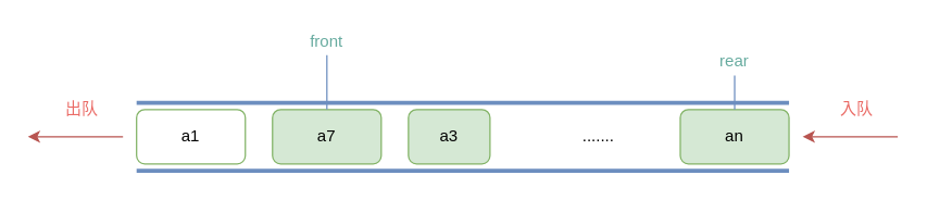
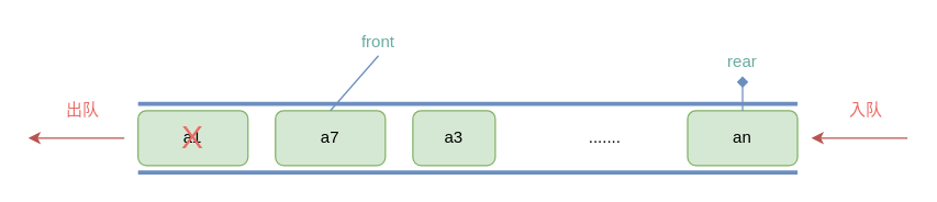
  <mxCell id="0" />
  <mxCell id="1" parent="0" />
  <mxCell id="2" value="" style="endArrow=none;html=1;strokeWidth=3;fillColor=#dae8fc;strokeColor=#6c8ebf;" parent="1" edge="1"><mxGeometry width="50" height="50" relative="1" as="geometry"><mxPoint x="100" y="75" as="sourcePoint" /><mxPoint x="580" y="75" as="targetPoint" /></mxGeometry></mxCell>
- <mxCell id="3" value="a1" style="rounded=1;whiteSpace=wrap;html=1;fillColor=#ffffff;strokeColor=#82b366;" parent="1" vertex="1"><mxGeometry x="100" y="80" width="80" height="40" as="geometry" /></mxCell>
+ <mxCell id="3" value="a1" style="rounded=1;whiteSpace=wrap;html=1;fillColor=#d5e8d4;strokeColor=#82b366;" parent="1" vertex="1"><mxGeometry x="100" y="80" width="80" height="40" as="geometry" /></mxCell>
  <mxCell id="4" value="a7" style="rounded=1;whiteSpace=wrap;html=1;fillColor=#d5e8d4;strokeColor=#82b366;" parent="1" vertex="1"><mxGeometry x="200" y="80" width="80" height="40" as="geometry" /></mxCell>
  <mxCell id="5" value="a3" style="rounded=1;whiteSpace=wrap;html=1;fillColor=#d5e8d4;strokeColor=#82b366;" parent="1" vertex="1"><mxGeometry x="300" y="80" width="60" height="40" as="geometry" /></mxCell>
  <mxCell id="6" value="......." style="text;html=1;strokeColor=none;fillColor=none;align=center;verticalAlign=middle;whiteSpace=wrap;rounded=0;" parent="1" vertex="1"><mxGeometry x="420" y="90" width="40" height="20" as="geometry" /></mxCell>
  <mxCell id="7" value="an" style="rounded=1;whiteSpace=wrap;html=1;fillColor=#d5e8d4;strokeColor=#82b366;" parent="1" vertex="1"><mxGeometry x="500" y="80" width="80" height="40" as="geometry" /></mxCell>
  <mxCell id="8" value="" style="endArrow=none;html=1;strokeWidth=3;exitX=0;exitY=1;exitDx=0;exitDy=0;entryX=1;entryY=1;entryDx=0;entryDy=0;fillColor=#dae8fc;strokeColor=#6c8ebf;" parent="1" edge="1"><mxGeometry width="50" height="50" relative="1" as="geometry"><mxPoint x="100" y="125" as="sourcePoint" /><mxPoint x="580" y="125" as="targetPoint" /></mxGeometry></mxCell>
  <mxCell id="9" value="" style="endArrow=classic;html=1;strokeWidth=1;fillColor=#f8cecc;strokeColor=#b85450;" parent="1" edge="1"><mxGeometry width="50" height="50" relative="1" as="geometry"><mxPoint x="660" y="100" as="sourcePoint" /><mxPoint x="590" y="100" as="targetPoint" /></mxGeometry></mxCell>
  <mxCell id="10" value="" style="endArrow=classic;html=1;strokeWidth=1;fillColor=#f8cecc;strokeColor=#b85450;" parent="1" edge="1"><mxGeometry width="50" height="50" relative="1" as="geometry"><mxPoint x="90" y="100" as="sourcePoint" /><mxPoint x="20" y="100" as="targetPoint" /></mxGeometry></mxCell>
- <mxCell id="11" value="front" style="text;html=1;align=center;verticalAlign=middle;whiteSpace=wrap;rounded=0;fontColor=#67AB9F;" parent="1" vertex="1"><mxGeometry x="220" y="20" width="40" height="20" as="geometry" /></mxCell>
+ <mxCell id="11" value="front" style="text;html=1;align=center;verticalAlign=middle;whiteSpace=wrap;rounded=0;fontColor=#67AB9F;" parent="1" vertex="1"><mxGeometry x="255" y="20" width="40" height="20" as="geometry" /></mxCell>
  <mxCell id="12" value="" style="endArrow=none;html=1;strokeWidth=1;entryX=0.5;entryY=1;entryDx=0;entryDy=0;exitX=0.5;exitY=0;exitDx=0;exitDy=0;fillColor=#dae8fc;strokeColor=#6c8ebf;" parent="1" target="11" edge="1"><mxGeometry width="50" height="50" relative="1" as="geometry"><mxPoint x="240" y="80" as="sourcePoint" /><mxPoint x="430" y="-20" as="targetPoint" /></mxGeometry></mxCell>
  <mxCell id="13" value="rear" style="text;html=1;align=center;verticalAlign=middle;whiteSpace=wrap;rounded=0;fontColor=#67AB9F;" parent="1" vertex="1"><mxGeometry x="520" y="35" width="40" height="20" as="geometry" /></mxCell>
- <mxCell id="14" value="" style="endArrow=none;html=1;strokeWidth=1;exitX=0.5;exitY=0;exitDx=0;exitDy=0;entryX=0.5;entryY=1;entryDx=0;entryDy=0;fillColor=#dae8fc;strokeColor=#6c8ebf;" parent="1" source="7" target="13" edge="1"><mxGeometry width="50" height="50" relative="1" as="geometry"><mxPoint x="600" y="50" as="sourcePoint" /><mxPoint x="650" y="0" as="targetPoint" /></mxGeometry></mxCell>
+ <mxCell id="14" value="" style="endArrow=diamond;html=1;strokeWidth=1;exitX=0.5;exitY=0;exitDx=0;exitDy=0;entryX=0.5;entryY=1;entryDx=0;entryDy=0;fillColor=#dae8fc;strokeColor=#6c8ebf;" parent="1" source="7" target="13" edge="1"><mxGeometry width="50" height="50" relative="1" as="geometry"><mxPoint x="600" y="50" as="sourcePoint" /><mxPoint x="650" y="0" as="targetPoint" /></mxGeometry></mxCell>
  <mxCell id="15" value="入队" style="text;html=1;align=center;verticalAlign=middle;whiteSpace=wrap;rounded=0;fontColor=#EA6B66;" parent="1" vertex="1"><mxGeometry x="610" y="70" width="40" height="20" as="geometry" /></mxCell>
  <mxCell id="16" value="出队" style="text;html=1;align=center;verticalAlign=middle;whiteSpace=wrap;rounded=0;fontColor=#EA6B66;" parent="1" vertex="1"><mxGeometry x="40" y="70" width="40" height="20" as="geometry" /></mxCell>
+ <mxCell id="17" value="X" style="text;html=1;align=center;verticalAlign=middle;whiteSpace=wrap;rounded=0;fontColor=#EA6B66;fontSize=24;" parent="1" vertex="1"><mxGeometry x="120" y="90" width="40" height="20" as="geometry" /></mxCell>
